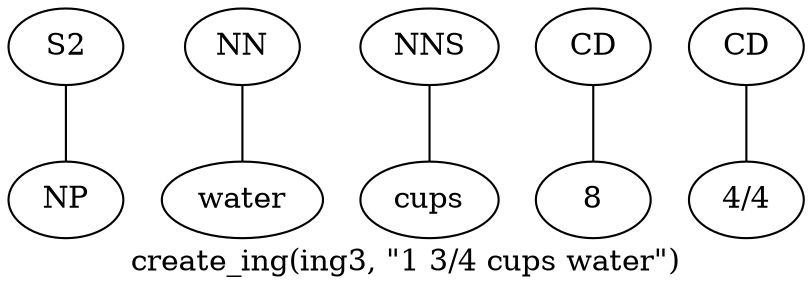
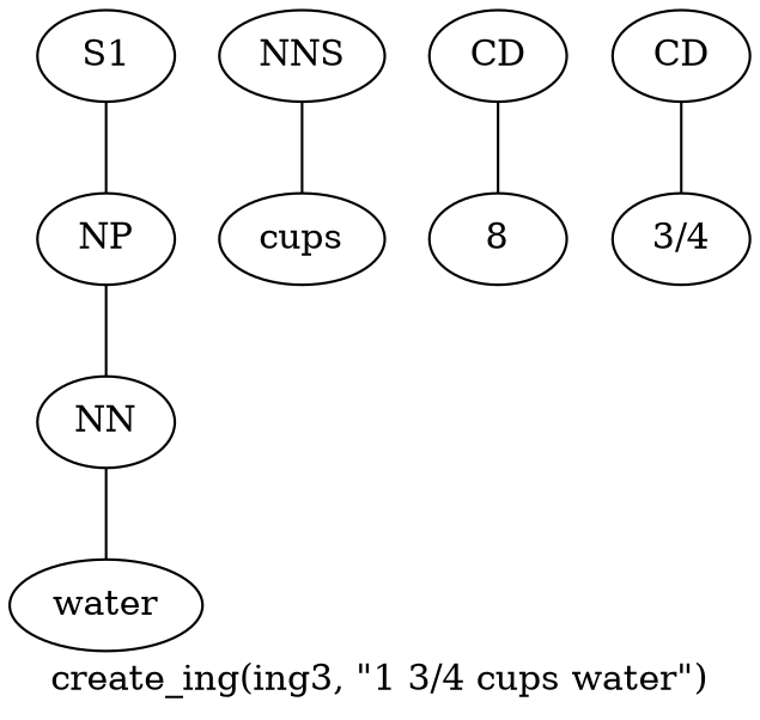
  graph {
    label="create_ing(ing3, \"1 3/4 cups water\")"
-   n1 [label=S2]
+   n1 [label=S1]
    n2 [label=NP]
    n3 [label=NN]
    n4 [label=NNS]
    n5 [label=cups]
    n6 [label=water]
    n7 [label=CD]
    n8 [label=8]
    n9 [label=CD]
-   n10 [label="4/4"]
+   n10 [label="3/4"]
    n1 -- n2
+   n2 -- n3
    n3 -- n6
    n4 -- n5
    n7 -- n8
    n9 -- n10
  }
